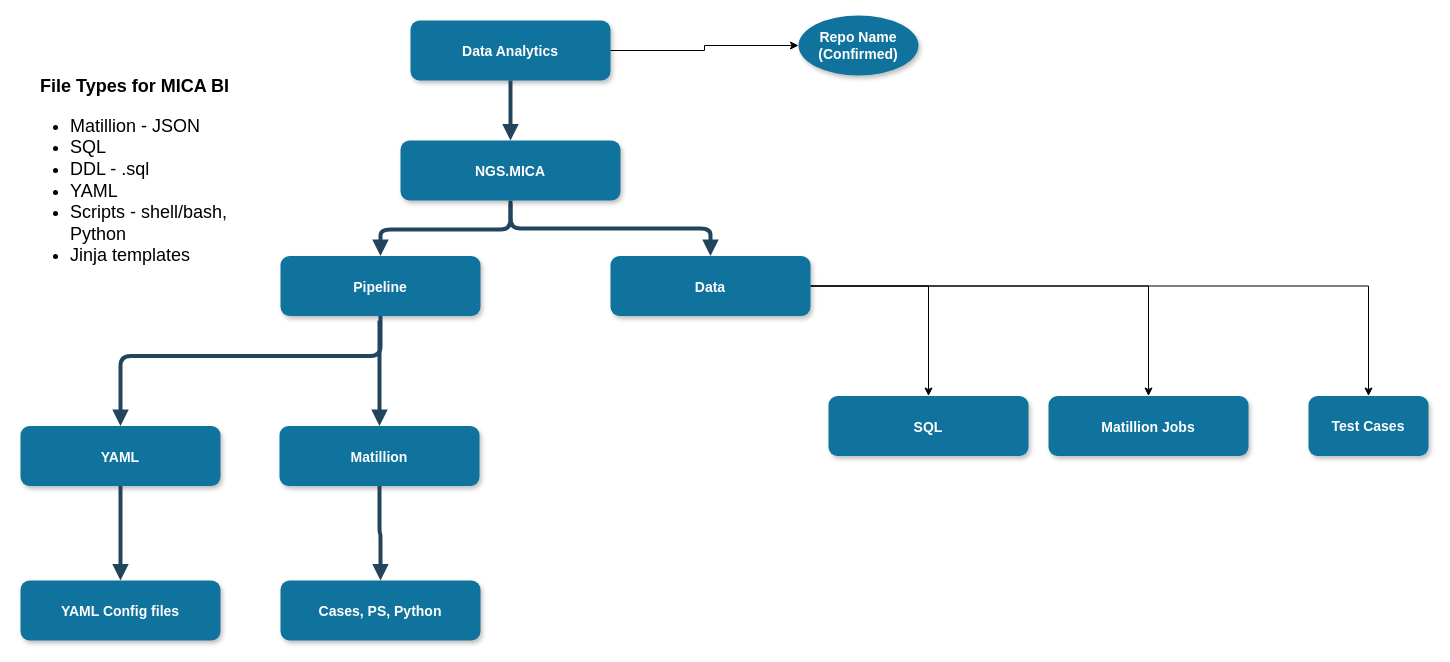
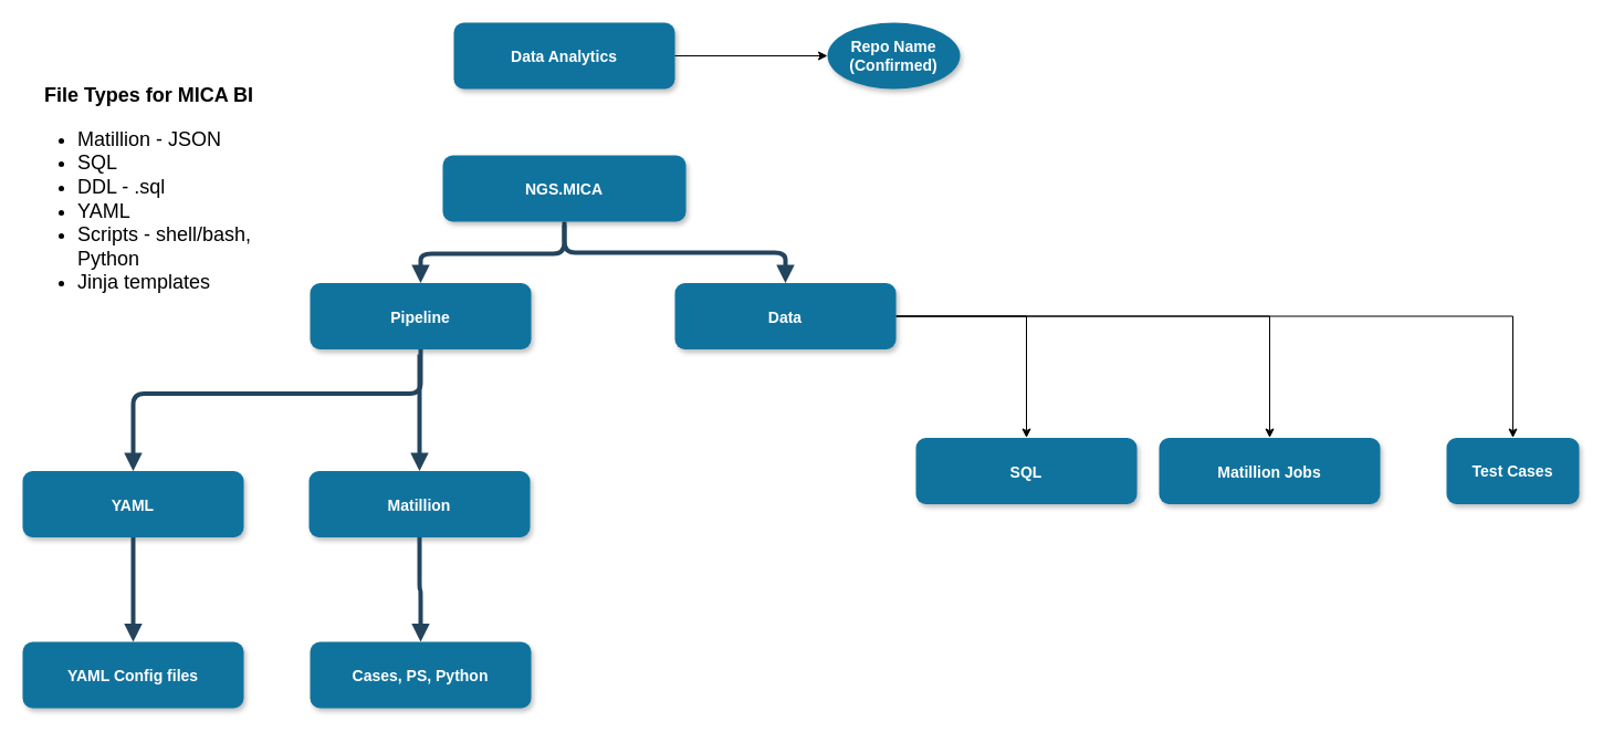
  <mxCell id="0" />
  <mxCell id="1" parent="0" />
  <mxCell id="2" value="Data Analytics" style="rounded=1;fillColor=#10739E;strokeColor=none;shadow=1;gradientColor=none;fontStyle=1;fontColor=#FFFFFF;fontSize=14;" parent="1" vertex="1"><mxGeometry x="410" y="20" width="200" height="60" as="geometry" /></mxCell>
  <mxCell id="3" value="" style="edgeStyle=orthogonalEdgeStyle;rounded=0;orthogonalLoop=1;jettySize=auto;html=1;fontSize=18;exitX=1;exitY=0.5;exitDx=0;exitDy=0;" parent="1" source="2" target="22" edge="1"><mxGeometry relative="1" as="geometry" /></mxCell>
  <mxCell id="4" value="Pipeline" style="rounded=1;fillColor=#10739E;strokeColor=none;shadow=1;gradientColor=none;fontStyle=1;fontColor=#FFFFFF;fontSize=14;" parent="1" vertex="1"><mxGeometry x="280" y="255.5" width="200" height="60" as="geometry" /></mxCell>
  <mxCell id="5" style="edgeStyle=orthogonalEdgeStyle;rounded=0;orthogonalLoop=1;jettySize=auto;html=1;" parent="1" source="8" target="20" edge="1"><mxGeometry relative="1" as="geometry" /></mxCell>
  <mxCell id="6" style="edgeStyle=orthogonalEdgeStyle;rounded=0;orthogonalLoop=1;jettySize=auto;html=1;" parent="1" source="8" target="21" edge="1"><mxGeometry relative="1" as="geometry" /></mxCell>
  <mxCell id="7" value="" style="edgeStyle=orthogonalEdgeStyle;rounded=0;orthogonalLoop=1;jettySize=auto;html=1;" parent="1" source="8" target="25" edge="1"><mxGeometry relative="1" as="geometry" /></mxCell>
  <mxCell id="8" value="Data" style="rounded=1;fillColor=#10739E;strokeColor=none;shadow=1;gradientColor=none;fontStyle=1;fontColor=#FFFFFF;fontSize=14;" parent="1" vertex="1"><mxGeometry x="610" y="255.5" width="200" height="60" as="geometry" /></mxCell>
  <mxCell id="9" value="YAML" style="rounded=1;fillColor=#10739E;strokeColor=none;shadow=1;gradientColor=none;fontStyle=1;fontColor=#FFFFFF;fontSize=14;" parent="1" vertex="1"><mxGeometry x="20" y="425.5" width="200" height="60" as="geometry" /></mxCell>
  <mxCell id="10" value="Matillion" style="rounded=1;fillColor=#10739E;strokeColor=none;shadow=1;gradientColor=none;fontStyle=1;fontColor=#FFFFFF;fontSize=14;" parent="1" vertex="1"><mxGeometry x="279" y="425.5" width="200" height="60" as="geometry" /></mxCell>
  <mxCell id="11" value="Cases, PS, Python" style="rounded=1;fillColor=#10739E;strokeColor=none;shadow=1;gradientColor=none;fontStyle=1;fontColor=#FFFFFF;fontSize=14;" parent="1" vertex="1"><mxGeometry x="280" y="580" width="200" height="60" as="geometry" /></mxCell>
  <mxCell id="12" value="YAML Config files" style="rounded=1;fillColor=#10739E;strokeColor=none;shadow=1;gradientColor=none;fontStyle=1;fontColor=#FFFFFF;fontSize=14;" parent="1" vertex="1"><mxGeometry x="20" y="580" width="200" height="60" as="geometry" /></mxCell>
- <mxCell id="13" value="" style="edgeStyle=elbowEdgeStyle;elbow=vertical;strokeWidth=4;endArrow=block;endFill=1;fontStyle=1;strokeColor=#23445D;entryX=0.5;entryY=0;entryDx=0;entryDy=0;" parent="1" source="2" target="24" edge="1"><mxGeometry x="22" y="165.5" width="100" height="100" as="geometry"><mxPoint x="-240" y="65.5" as="sourcePoint" /><mxPoint x="510" y="44" as="targetPoint" /></mxGeometry></mxCell>
  <mxCell id="14" value="" style="edgeStyle=elbowEdgeStyle;elbow=vertical;strokeWidth=4;endArrow=block;endFill=1;fontStyle=1;strokeColor=#23445D;exitX=0.5;exitY=1.056;exitDx=0;exitDy=0;exitPerimeter=0;" parent="1" source="24" target="4" edge="1"><mxGeometry x="22" y="165.5" width="100" height="100" as="geometry"><mxPoint x="838" y="210" as="sourcePoint" /><mxPoint x="-140" y="-34.5" as="targetPoint" /></mxGeometry></mxCell>
  <mxCell id="15" value="" style="edgeStyle=elbowEdgeStyle;elbow=vertical;strokeWidth=4;endArrow=block;endFill=1;fontStyle=1;strokeColor=#23445D;exitX=0.5;exitY=1;exitDx=0;exitDy=0;" parent="1" source="24" target="8" edge="1"><mxGeometry x="22" y="165.5" width="100" height="100" as="geometry"><mxPoint x="-240" y="65.5" as="sourcePoint" /><mxPoint x="-140" y="-34.5" as="targetPoint" /></mxGeometry></mxCell>
  <mxCell id="16" value="" style="edgeStyle=elbowEdgeStyle;elbow=vertical;strokeWidth=4;endArrow=block;endFill=1;fontStyle=1;strokeColor=#23445D;exitX=0.5;exitY=1;exitDx=0;exitDy=0;" parent="1" source="4" target="9" edge="1"><mxGeometry x="22" y="165.5" width="100" height="100" as="geometry"><mxPoint x="-240" y="65.5" as="sourcePoint" /><mxPoint x="-140" y="-34.5" as="targetPoint" /><Array as="points"><mxPoint x="290" y="355.5" /></Array></mxGeometry></mxCell>
  <mxCell id="17" value="" style="edgeStyle=elbowEdgeStyle;elbow=vertical;strokeWidth=4;endArrow=block;endFill=1;fontStyle=1;strokeColor=#23445D;" parent="1" source="10" target="11" edge="1"><mxGeometry x="62" y="175.5" width="100" height="100" as="geometry"><mxPoint x="-200" y="75.5" as="sourcePoint" /><mxPoint x="-100" y="-24.5" as="targetPoint" /></mxGeometry></mxCell>
  <mxCell id="18" value="" style="edgeStyle=elbowEdgeStyle;elbow=vertical;strokeWidth=4;endArrow=block;endFill=1;fontStyle=1;strokeColor=#23445D;exitX=0.5;exitY=1;exitDx=0;exitDy=0;" parent="1" source="9" target="12" edge="1"><mxGeometry x="62" y="185.5" width="100" height="100" as="geometry"><mxPoint x="-200" y="85.5" as="sourcePoint" /><mxPoint x="-100" y="-14.5" as="targetPoint" /></mxGeometry></mxCell>
  <mxCell id="19" value="" style="edgeStyle=elbowEdgeStyle;elbow=vertical;strokeWidth=4;endArrow=block;endFill=1;fontStyle=1;strokeColor=#23445D;entryX=0.5;entryY=0;entryDx=0;entryDy=0;" parent="1" edge="1"><mxGeometry x="62" y="165.5" width="100" height="100" as="geometry"><mxPoint x="379" y="320" as="sourcePoint" /><mxPoint x="379" y="425.5" as="targetPoint" /><Array as="points"><mxPoint x="458" y="390" /></Array></mxGeometry></mxCell>
  <mxCell id="20" value="SQL" style="rounded=1;fillColor=#10739E;strokeColor=none;shadow=1;gradientColor=none;fontStyle=1;fontColor=#FFFFFF;fontSize=14;" parent="1" vertex="1"><mxGeometry x="828" y="395.5" width="200" height="60" as="geometry" /></mxCell>
  <mxCell id="21" value="Matillion Jobs" style="rounded=1;fillColor=#10739E;strokeColor=none;shadow=1;gradientColor=none;fontStyle=1;fontColor=#FFFFFF;fontSize=14;" parent="1" vertex="1"><mxGeometry x="1048" y="395.5" width="200" height="60" as="geometry" /></mxCell>
- <mxCell id="22" value="Repo Name&lt;br&gt;(Confirmed)" style="ellipse;whiteSpace=wrap;html=1;fontSize=14;fillColor=#10739E;strokeColor=none;fontColor=#FFFFFF;rounded=1;shadow=1;gradientColor=none;fontStyle=1;" parent="1" vertex="1"><mxGeometry x="798" y="15" width="120" height="60" as="geometry" /></mxCell>
+ <mxCell id="22" value="Repo Name&lt;br&gt;(Confirmed)" style="ellipse;whiteSpace=wrap;html=1;fontSize=14;fillColor=#10739E;strokeColor=none;fontColor=#FFFFFF;rounded=1;shadow=1;gradientColor=none;fontStyle=1;" parent="1" vertex="1"><mxGeometry x="748" y="20" width="120" height="60" as="geometry" /></mxCell>
  <mxCell id="23" value="&lt;div&gt;&lt;b&gt;&amp;nbsp; File Types for MICA BI&lt;/b&gt;&lt;/div&gt;&lt;ul&gt;&lt;li&gt;Matillion - JSON&lt;/li&gt;&lt;li&gt;SQL&lt;/li&gt;&lt;li&gt;DDL - .sql&lt;/li&gt;&lt;li&gt;YAML&lt;/li&gt;&lt;li&gt;Scripts - shell/bash, Python&lt;/li&gt;&lt;li&gt;Jinja templates&lt;/li&gt;&lt;/ul&gt;" style="text;html=1;strokeColor=none;fillColor=none;align=left;verticalAlign=middle;whiteSpace=wrap;rounded=0;fontSize=18;" parent="1" vertex="1"><mxGeometry x="28" y="60" width="210" height="239.5" as="geometry" /></mxCell>
  <mxCell id="24" value="NGS.MICA" style="rounded=1;fillColor=#10739E;strokeColor=none;shadow=1;gradientColor=none;fontStyle=1;fontColor=#FFFFFF;fontSize=14;" parent="1" vertex="1"><mxGeometry x="400" y="140" width="220" height="60" as="geometry" /></mxCell>
  <mxCell id="25" value="Test Cases" style="whiteSpace=wrap;html=1;fontSize=14;fillColor=#10739E;strokeColor=none;fontColor=#FFFFFF;rounded=1;shadow=1;gradientColor=none;fontStyle=1;" parent="1" vertex="1"><mxGeometry x="1308" y="395.5" width="120" height="60" as="geometry" /></mxCell>
